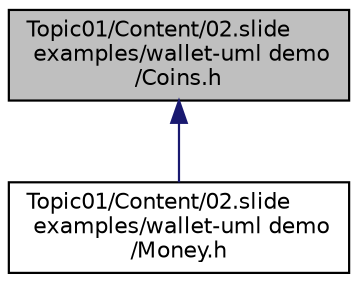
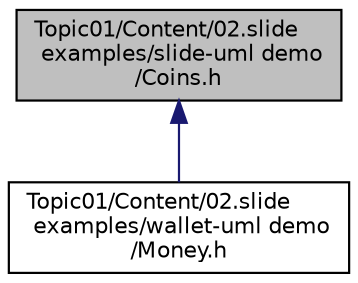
  digraph {
    node [color=black fontname=Helvetica fontsize=10 shape=record style=filled]
-   n1 [fillcolor=grey75 fontcolor=black height=0.2 label="Topic01/Content/02.slide\l examples/wallet-uml demo\l/Coins.h" width=0.4]
+   n1 [fillcolor=grey75 fontcolor=black height=0.2 label="Topic01/Content/02.slide\l examples/slide-uml demo\l/Coins.h" width=0.4]
    n2 [fillcolor=white height=0.2 label="Topic01/Content/02.slide\l examples/wallet-uml demo\l/Money.h" width=0.4]
    n1 -> n2 [color=midnightblue dir=back fontname=Helvetica fontsize=10 labelfontname=Helvetica labelfontsize=10 style=solid]
  }
